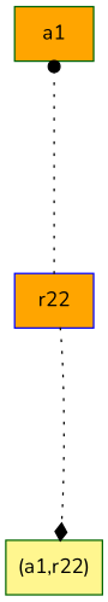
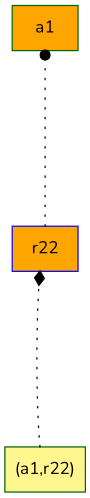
  digraph {
    fontname=Nunito
    rankdir=BT
    ranksep=2.0
    node [color=darkgreen fillcolor=orange fontname=Nunito shape=record style=filled]
    edge [fontname=Nunito style=dotted]
    n1 [fillcolor=khaki1 label="{(a1,r22)}"]
    n2 [color=blue label="{r22}"]
    n3 [label="{a1}"]
-   n2 -> n1 [arrowhead=diamond]
+   n1 -> n2 [arrowhead=diamond]
    n2 -> n3 [arrowhead=dot]
  }
